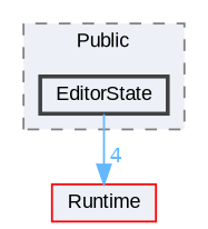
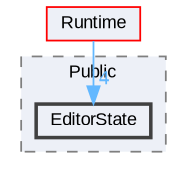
  digraph {
    compound=true
    fontname="Liberation Sans"
    node [fillcolor="#edf0f7" fontname="Liberation Sans" fontsize=10 shape=box]
    n1 [color=grey25 height=0.2 label=EditorState style="filled,bold" width=0.4]
    n2 [color=red height=0.2 label=Runtime style=filled width=0.4]
    subgraph cluster_1 {
      bgcolor="#edf0f7"
      fontsize=10
      label=Public
      pencolor=grey50
      style="filled,dashed"
      n1
    }
-   n1 -> n2 [color=steelblue1 fontcolor=steelblue1 fontname="Liberation Sans" fontsize=10 headlabel=4 labeldistance=1.5 labelfontname=Helvetica labelfontsize=10]
+   n2 -> n1 [color=steelblue1 fontcolor=steelblue1 fontname="Liberation Sans" fontsize=10 headlabel=4 labeldistance=1.5 labelfontname=Helvetica labelfontsize=10]
  }
